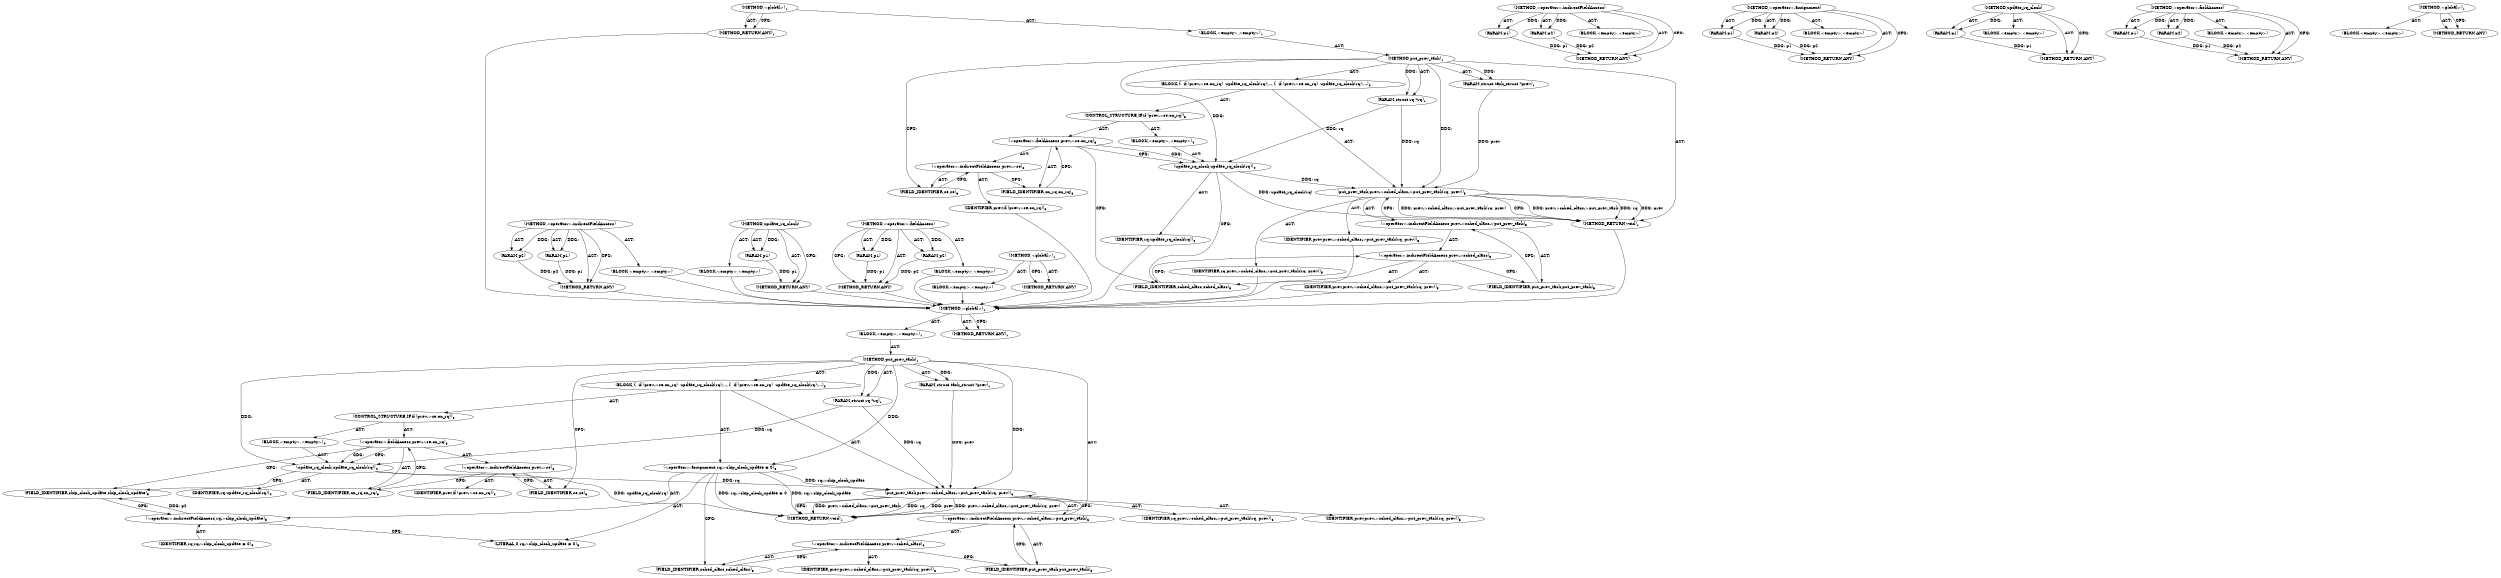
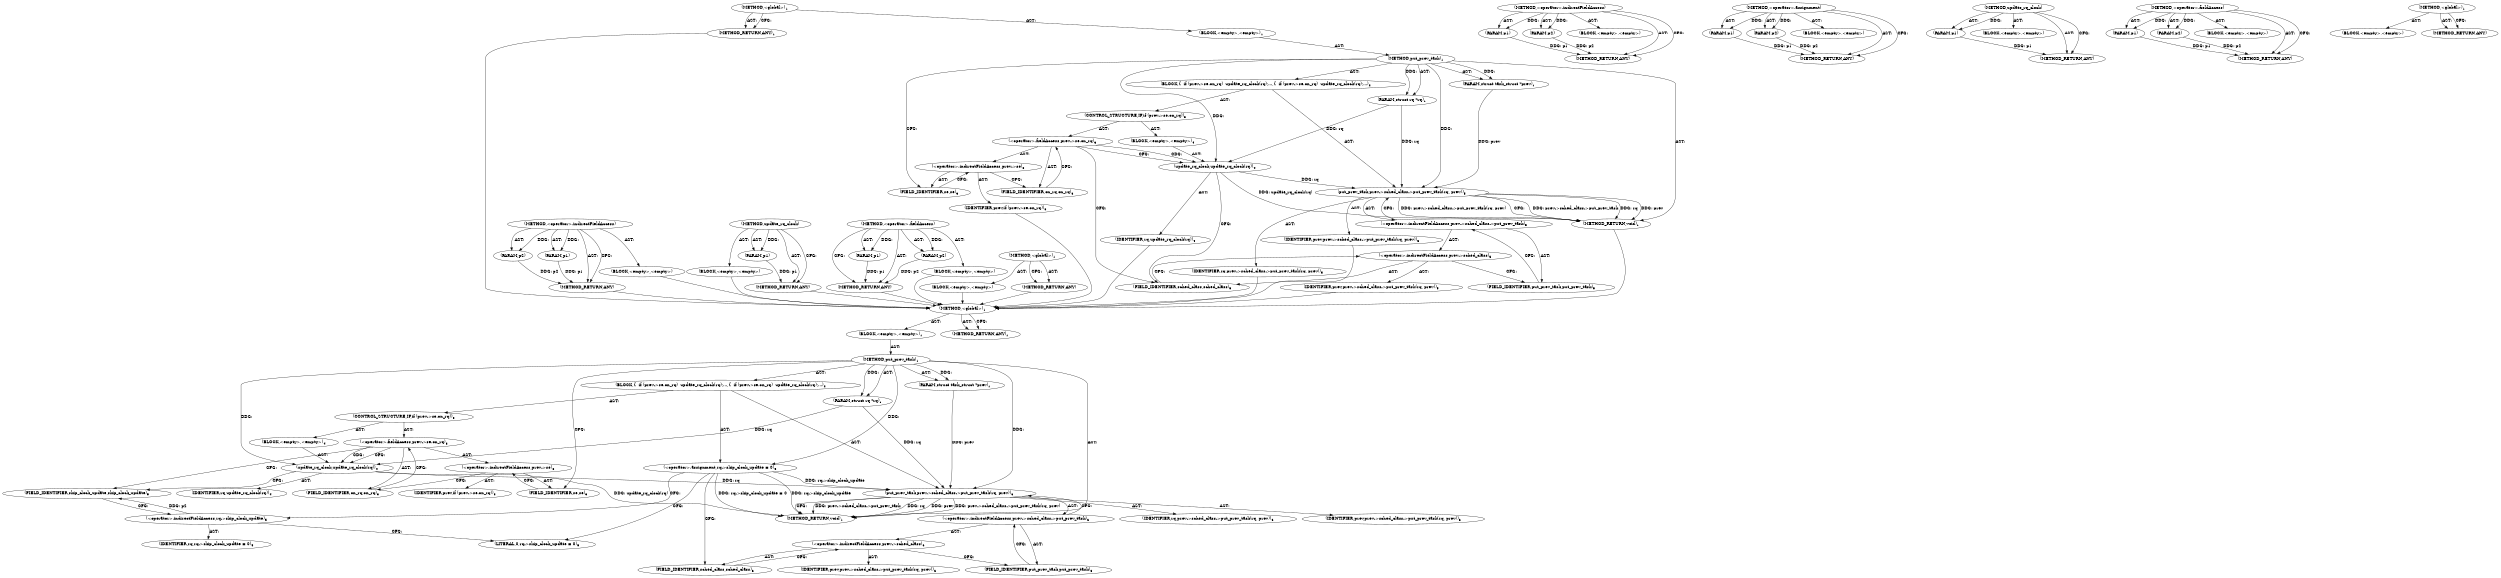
  digraph {
    n1 [label=<(METHOD,&lt;global&gt;)<SUB>1</SUB>>]
    n2 [label=<(BLOCK,&lt;empty&gt;,&lt;empty&gt;)<SUB>1</SUB>>]
    n3 [label=<(METHOD_RETURN,ANY)<SUB>1</SUB>>]
    n4 [label=<(METHOD,put_prev_task)<SUB>1</SUB>>]
    n5 [label=<(PARAM,struct rq *rq)<SUB>1</SUB>>]
    n6 [label=<(PARAM,struct task_struct *prev)<SUB>1</SUB>>]
    n7 [label=<(BLOCK,{  	if (prev-&gt;se.on_rq)  		update_rq_clock(rq);...,{  	if (prev-&gt;se.on_rq)  		update_rq_clock(rq);...)<SUB>2</SUB>>]
    n8 [label=<(FIELD_IDENTIFIER,se,se)<SUB>3</SUB>>]
    n9 [label=<(update_rq_clock,update_rq_clock(rq))<SUB>4</SUB>>]
    n10 [label=<(&lt;operator&gt;.assignment,rq-&gt;skip_clock_update = 0)<SUB>5</SUB>>]
    n11 [label=<(put_prev_task,prev-&gt;sched_class-&gt;put_prev_task(rq, prev))<SUB>6</SUB>>]
    n12 [label=<(METHOD_RETURN,void)<SUB>1</SUB>>]
    n13 [label=<(CONTROL_STRUCTURE,IF,if (prev-&gt;se.on_rq))<SUB>3</SUB>>]
    n14 [label=<(&lt;operator&gt;.indirectFieldAccess,prev-&gt;se)<SUB>3</SUB>>]
    n15 [label=<(FIELD_IDENTIFIER,skip_clock_update,skip_clock_update)<SUB>5</SUB>>]
    n16 [label=<(IDENTIFIER,rq,update_rq_clock(rq))<SUB>4</SUB>>]
    n17 [label=<(&lt;operator&gt;.indirectFieldAccess,rq-&gt;skip_clock_update)<SUB>5</SUB>>]
    n18 [label=<(LITERAL,0,rq-&gt;skip_clock_update = 0)<SUB>5</SUB>>]
    n19 [label=<(FIELD_IDENTIFIER,sched_class,sched_class)<SUB>6</SUB>>]
    n20 [label=<(&lt;operator&gt;.indirectFieldAccess,prev-&gt;sched_class-&gt;put_prev_task)<SUB>6</SUB>>]
    n21 [label=<(IDENTIFIER,rq,prev-&gt;sched_class-&gt;put_prev_task(rq, prev))<SUB>6</SUB>>]
    n22 [label=<(IDENTIFIER,prev,prev-&gt;sched_class-&gt;put_prev_task(rq, prev))<SUB>6</SUB>>]
    n23 [label=<(&lt;operator&gt;.fieldAccess,prev-&gt;se.on_rq)<SUB>3</SUB>>]
    n24 [label=<(BLOCK,&lt;empty&gt;,&lt;empty&gt;)<SUB>4</SUB>>]
    n25 [label=<(FIELD_IDENTIFIER,on_rq,on_rq)<SUB>3</SUB>>]
    n26 [label=<(IDENTIFIER,prev,if (prev-&gt;se.on_rq))<SUB>3</SUB>>]
    n27 [label=<(IDENTIFIER,rq,rq-&gt;skip_clock_update = 0)<SUB>5</SUB>>]
    n28 [label=<(&lt;operator&gt;.indirectFieldAccess,prev-&gt;sched_class)<SUB>6</SUB>>]
    n29 [label=<(FIELD_IDENTIFIER,put_prev_task,put_prev_task)<SUB>6</SUB>>]
    n30 [label=<(IDENTIFIER,prev,prev-&gt;sched_class-&gt;put_prev_task(rq, prev))<SUB>6</SUB>>]
    n31 [label=<(METHOD,&lt;operator&gt;.indirectFieldAccess)>]
    n32 [label=<(PARAM,p1)>]
    n33 [label=<(PARAM,p2)>]
    n34 [label=<(BLOCK,&lt;empty&gt;,&lt;empty&gt;)>]
    n35 [label=<(METHOD_RETURN,ANY)>]
    n36 [label=<(METHOD,&lt;operator&gt;.assignment)>]
    n37 [label=<(PARAM,p1)>]
    n38 [label=<(PARAM,p2)>]
    n39 [label=<(BLOCK,&lt;empty&gt;,&lt;empty&gt;)>]
    n40 [label=<(METHOD_RETURN,ANY)>]
    n41 [label=<(METHOD,update_rq_clock)>]
    n42 [label=<(PARAM,p1)>]
    n43 [label=<(BLOCK,&lt;empty&gt;,&lt;empty&gt;)>]
    n44 [label=<(METHOD_RETURN,ANY)>]
    n45 [label=<(METHOD,&lt;operator&gt;.fieldAccess)>]
    n46 [label=<(PARAM,p1)>]
    n47 [label=<(PARAM,p2)>]
    n48 [label=<(BLOCK,&lt;empty&gt;,&lt;empty&gt;)>]
    n49 [label=<(METHOD_RETURN,ANY)>]
    n50 [label=<(METHOD,&lt;global&gt;)<SUB>1</SUB>>]
    n51 [label=<(BLOCK,&lt;empty&gt;,&lt;empty&gt;)>]
    n52 [label=<(METHOD_RETURN,ANY)>]
    n53 [label=<(METHOD,&lt;global&gt;)<SUB>1</SUB>>]
    n54 [label=<(BLOCK,&lt;empty&gt;,&lt;empty&gt;)<SUB>1</SUB>>]
    n55 [label=<(METHOD_RETURN,ANY)<SUB>1</SUB>>]
    n56 [label=<(METHOD,put_prev_task)<SUB>1</SUB>>]
    n57 [label=<(PARAM,struct rq *rq)<SUB>1</SUB>>]
    n58 [label=<(PARAM,struct task_struct *prev)<SUB>1</SUB>>]
    n59 [label=<(BLOCK,{  	if (prev-&gt;se.on_rq)  		update_rq_clock(rq);...,{  	if (prev-&gt;se.on_rq)  		update_rq_clock(rq);...)<SUB>2</SUB>>]
    n60 [label=<(FIELD_IDENTIFIER,se,se)<SUB>3</SUB>>]
    n61 [label=<(update_rq_clock,update_rq_clock(rq))<SUB>4</SUB>>]
    n62 [label=<(put_prev_task,prev-&gt;sched_class-&gt;put_prev_task(rq, prev))<SUB>5</SUB>>]
    n63 [label=<(METHOD_RETURN,void)<SUB>1</SUB>>]
    n64 [label=<(CONTROL_STRUCTURE,IF,if (prev-&gt;se.on_rq))<SUB>3</SUB>>]
    n65 [label=<(&lt;operator&gt;.indirectFieldAccess,prev-&gt;se)<SUB>3</SUB>>]
    n66 [label=<(FIELD_IDENTIFIER,sched_class,sched_class)<SUB>5</SUB>>]
    n67 [label=<(IDENTIFIER,rq,update_rq_clock(rq))<SUB>4</SUB>>]
    n68 [label=<(&lt;operator&gt;.indirectFieldAccess,prev-&gt;sched_class-&gt;put_prev_task)<SUB>5</SUB>>]
    n69 [label=<(IDENTIFIER,rq,prev-&gt;sched_class-&gt;put_prev_task(rq, prev))<SUB>5</SUB>>]
    n70 [label=<(IDENTIFIER,prev,prev-&gt;sched_class-&gt;put_prev_task(rq, prev))<SUB>5</SUB>>]
    n71 [label=<(&lt;operator&gt;.fieldAccess,prev-&gt;se.on_rq)<SUB>3</SUB>>]
    n72 [label=<(BLOCK,&lt;empty&gt;,&lt;empty&gt;)<SUB>4</SUB>>]
    n73 [label=<(FIELD_IDENTIFIER,on_rq,on_rq)<SUB>3</SUB>>]
    n74 [label=<(IDENTIFIER,prev,if (prev-&gt;se.on_rq))<SUB>3</SUB>>]
    n75 [label=<(&lt;operator&gt;.indirectFieldAccess,prev-&gt;sched_class)<SUB>5</SUB>>]
    n76 [label=<(FIELD_IDENTIFIER,put_prev_task,put_prev_task)<SUB>5</SUB>>]
    n77 [label=<(IDENTIFIER,prev,prev-&gt;sched_class-&gt;put_prev_task(rq, prev))<SUB>5</SUB>>]
    n78 [label=<(METHOD,&lt;operator&gt;.indirectFieldAccess)>]
    n79 [label=<(PARAM,p1)>]
    n80 [label=<(PARAM,p2)>]
    n81 [label=<(BLOCK,&lt;empty&gt;,&lt;empty&gt;)>]
    n82 [label=<(METHOD_RETURN,ANY)>]
    n83 [label=<(METHOD,update_rq_clock)>]
    n84 [label=<(PARAM,p1)>]
    n85 [label=<(BLOCK,&lt;empty&gt;,&lt;empty&gt;)>]
    n86 [label=<(METHOD_RETURN,ANY)>]
    n87 [label=<(METHOD,&lt;operator&gt;.fieldAccess)>]
    n88 [label=<(PARAM,p1)>]
    n89 [label=<(PARAM,p2)>]
    n90 [label=<(BLOCK,&lt;empty&gt;,&lt;empty&gt;)>]
    n91 [label=<(METHOD_RETURN,ANY)>]
    n92 [label=<(METHOD,&lt;global&gt;)<SUB>1</SUB>>]
    n93 [label=<(BLOCK,&lt;empty&gt;,&lt;empty&gt;)>]
    n94 [label=<(METHOD_RETURN,ANY)>]
    n1 -> n2 [label="AST: "]
    n1 -> n3 [label="AST: "]
    n1 -> n3 [label="CFG: "]
    n2 -> n4 [label="AST: "]
    n4 -> n5 [label="AST: "]
    n4 -> n5 [label="DDG: "]
    n4 -> n6 [label="AST: "]
    n4 -> n6 [label="DDG: "]
    n4 -> n7 [label="AST: "]
    n4 -> n8 [label="CFG: "]
    n4 -> n9 [label="DDG: "]
    n4 -> n10 [label="DDG: "]
    n4 -> n11 [label="DDG: "]
    n4 -> n12 [label="AST: "]
    n5 -> n9 [label="DDG: rq"]
    n5 -> n11 [label="DDG: rq"]
    n6 -> n11 [label="DDG: prev"]
    n7 -> n10 [label="AST: "]
    n7 -> n11 [label="AST: "]
    n7 -> n13 [label="AST: "]
    n8 -> n14 [label="CFG: "]
    n9 -> n11 [label="DDG: rq"]
    n9 -> n12 [label="DDG: update_rq_clock(rq)"]
    n9 -> n15 [label="CFG: "]
    n9 -> n16 [label="AST: "]
    n10 -> n11 [label="DDG: rq-&gt;skip_clock_update"]
    n10 -> n12 [label="DDG: rq-&gt;skip_clock_update"]
    n10 -> n12 [label="DDG: rq-&gt;skip_clock_update = 0"]
-   n10 -> n17 [label="AST: "]
-   n10 -> n18 [label="AST: "]
+   n10 -> n17 [label="CFG: "]
+   n10 -> n18 [label="CFG: "]
    n10 -> n19 [label="CFG: "]
    n11 -> n12 [label="CFG: "]
    n11 -> n12 [label="DDG: prev-&gt;sched_class-&gt;put_prev_task"]
    n11 -> n12 [label="DDG: rq"]
    n11 -> n12 [label="DDG: prev"]
    n11 -> n12 [label="DDG: prev-&gt;sched_class-&gt;put_prev_task(rq, prev)"]
    n11 -> n20 [label="AST: "]
    n11 -> n21 [label="AST: "]
    n11 -> n22 [label="AST: "]
    n13 -> n23 [label="AST: "]
    n13 -> n24 [label="AST: "]
    n14 -> n8 [label="AST: "]
    n14 -> n25 [label="CFG: "]
    n14 -> n26 [label="AST: "]
    n15 -> n17 [label="CFG: "]
    n17 -> n15 [label="DDG: p2"]
    n17 -> n18 [label="CFG: "]
-   n27 -> n17 [label="AST: "]
+   n17 -> n27 [label="AST: "]
    n19 -> n28 [label="CFG: "]
    n20 -> n11 [label="CFG: "]
    n20 -> n28 [label="AST: "]
    n20 -> n29 [label="AST: "]
    n23 -> n9 [label="CFG: "]
    n23 -> n9 [label="CDG: "]
    n23 -> n14 [label="AST: "]
    n23 -> n15 [label="CFG: "]
    n23 -> n25 [label="AST: "]
    n24 -> n9 [label="AST: "]
    n25 -> n23 [label="CFG: "]
    n28 -> n19 [label="AST: "]
    n28 -> n29 [label="CFG: "]
    n28 -> n30 [label="AST: "]
    n29 -> n20 [label="CFG: "]
    n31 -> n32 [label="AST: "]
    n31 -> n32 [label="DDG: "]
    n31 -> n33 [label="AST: "]
    n31 -> n33 [label="DDG: "]
    n31 -> n34 [label="AST: "]
    n31 -> n35 [label="AST: "]
    n31 -> n35 [label="CFG: "]
    n32 -> n35 [label="DDG: p1"]
    n33 -> n35 [label="DDG: p2"]
    n36 -> n37 [label="AST: "]
    n36 -> n37 [label="DDG: "]
    n36 -> n38 [label="AST: "]
    n36 -> n38 [label="DDG: "]
    n36 -> n39 [label="AST: "]
    n36 -> n40 [label="AST: "]
    n36 -> n40 [label="CFG: "]
    n37 -> n40 [label="DDG: p1"]
    n38 -> n40 [label="DDG: p2"]
    n41 -> n42 [label="AST: "]
    n41 -> n42 [label="DDG: "]
    n41 -> n43 [label="AST: "]
    n41 -> n44 [label="AST: "]
    n41 -> n44 [label="CFG: "]
    n42 -> n44 [label="DDG: p1"]
    n45 -> n46 [label="AST: "]
    n45 -> n46 [label="DDG: "]
    n45 -> n47 [label="AST: "]
    n45 -> n47 [label="DDG: "]
    n45 -> n48 [label="AST: "]
    n45 -> n49 [label="AST: "]
    n45 -> n49 [label="CFG: "]
    n46 -> n49 [label="DDG: p1"]
    n47 -> n49 [label="DDG: p2"]
    n50 -> n51 [label="AST: "]
    n50 -> n52 [label="AST: "]
    n50 -> n52 [label="CFG: "]
    n53 -> n54 [label="AST: "]
    n53 -> n55 [label="AST: "]
    n53 -> n55 [label="CFG: "]
    n54 -> n56 [label="AST: "]
    n55 -> n1
    n56 -> n57 [label="AST: "]
    n56 -> n57 [label="DDG: "]
    n56 -> n58 [label="AST: "]
    n56 -> n58 [label="DDG: "]
    n56 -> n59 [label="AST: "]
    n56 -> n60 [label="CFG: "]
    n56 -> n61 [label="DDG: "]
    n56 -> n62 [label="DDG: "]
    n56 -> n63 [label="AST: "]
    n57 -> n61 [label="DDG: rq"]
    n57 -> n62 [label="DDG: rq"]
    n58 -> n62 [label="DDG: prev"]
    n59 -> n62 [label="AST: "]
    n59 -> n64 [label="AST: "]
    n60 -> n65 [label="CFG: "]
    n61 -> n62 [label="DDG: rq"]
    n61 -> n63 [label="DDG: update_rq_clock(rq)"]
    n61 -> n66 [label="CFG: "]
    n61 -> n67 [label="AST: "]
    n62 -> n63 [label="CFG: "]
    n62 -> n63 [label="DDG: prev-&gt;sched_class-&gt;put_prev_task"]
    n62 -> n63 [label="DDG: rq"]
    n62 -> n63 [label="DDG: prev"]
    n62 -> n63 [label="DDG: prev-&gt;sched_class-&gt;put_prev_task(rq, prev)"]
    n62 -> n68 [label="AST: "]
    n62 -> n69 [label="AST: "]
    n62 -> n70 [label="AST: "]
    n63 -> n1
    n64 -> n71 [label="AST: "]
    n64 -> n72 [label="AST: "]
    n65 -> n60 [label="AST: "]
    n65 -> n73 [label="CFG: "]
    n65 -> n74 [label="AST: "]
    n66 -> n75 [label="CFG: "]
    n67 -> n1
    n68 -> n62 [label="CFG: "]
    n68 -> n75 [label="AST: "]
    n68 -> n76 [label="AST: "]
    n69 -> n1
    n70 -> n1
    n71 -> n61 [label="CFG: "]
    n71 -> n61 [label="CDG: "]
    n71 -> n65 [label="AST: "]
    n71 -> n66 [label="CFG: "]
    n71 -> n73 [label="AST: "]
    n72 -> n61 [label="AST: "]
    n73 -> n71 [label="CFG: "]
    n74 -> n1
    n75 -> n66 [label="AST: "]
    n75 -> n76 [label="CFG: "]
    n75 -> n77 [label="AST: "]
    n76 -> n68 [label="CFG: "]
    n77 -> n1
    n78 -> n79 [label="AST: "]
    n78 -> n79 [label="DDG: "]
    n78 -> n80 [label="AST: "]
    n78 -> n80 [label="DDG: "]
    n78 -> n81 [label="AST: "]
    n78 -> n82 [label="AST: "]
    n78 -> n82 [label="CFG: "]
    n79 -> n82 [label="DDG: p1"]
    n80 -> n82 [label="DDG: p2"]
    n81 -> n1
    n82 -> n1
    n83 -> n84 [label="AST: "]
    n83 -> n84 [label="DDG: "]
    n83 -> n85 [label="AST: "]
    n83 -> n86 [label="AST: "]
    n83 -> n86 [label="CFG: "]
    n84 -> n86 [label="DDG: p1"]
    n85 -> n1
    n86 -> n1
    n87 -> n88 [label="AST: "]
    n87 -> n88 [label="DDG: "]
    n87 -> n89 [label="AST: "]
    n87 -> n89 [label="DDG: "]
    n87 -> n90 [label="AST: "]
    n87 -> n91 [label="AST: "]
    n87 -> n91 [label="CFG: "]
    n88 -> n91 [label="DDG: p1"]
    n89 -> n91 [label="DDG: p2"]
    n90 -> n1
    n91 -> n1
    n92 -> n93 [label="AST: "]
    n92 -> n94 [label="AST: "]
    n92 -> n94 [label="CFG: "]
    n93 -> n1
    n94 -> n1
  }
